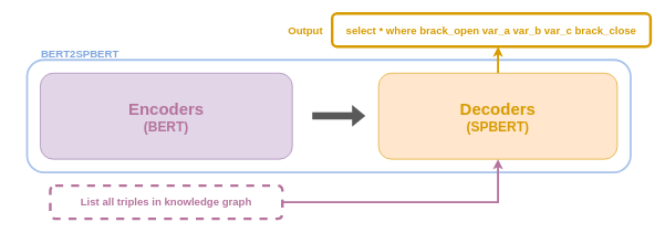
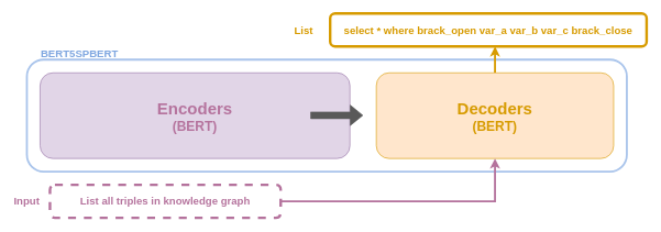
  <mxCell id="0" />
  <mxCell id="1" parent="0" />
  <mxCell id="2" value="" style="rounded=1;whiteSpace=wrap;html=1;shadow=0;glass=0;labelBackgroundColor=none;sketch=0;fontSize=16;fontColor=#D79B00;strokeWidth=3;align=left;fillColor=none;strokeColor=#A9C4EB;" vertex="1" parent="1"><mxGeometry x="40" y="90" width="910" height="170" as="geometry" /></mxCell>
- <mxCell id="3" value="&lt;font&gt;&lt;span style=&quot;font-size: 25px&quot;&gt;Encoders&lt;/span&gt;&lt;br&gt;&lt;font style=&quot;font-size: 20px&quot;&gt;(BERT)&lt;/font&gt;&lt;br&gt;&lt;/font&gt;" style="rounded=1;whiteSpace=wrap;html=1;fillColor=#e1d5e7;strokeColor=#9673a6;fontColor=#B5739D;fontStyle=1" vertex="1" parent="1"><mxGeometry x="60" y="110" width="380" height="130" as="geometry" /></mxCell>
+ <mxCell id="3" value="&lt;font&gt;&lt;span style=&quot;font-size: 25px&quot;&gt;Encoders&lt;/span&gt;&lt;br&gt;&lt;font style=&quot;font-size: 20px&quot;&gt;(BERT)&lt;/font&gt;&lt;br&gt;&lt;/font&gt;" style="rounded=1;whiteSpace=wrap;html=1;fillColor=#e1d5e7;strokeColor=#9673a6;fontColor=#B5739D;fontStyle=1" vertex="1" parent="1"><mxGeometry x="60" y="110" width="470" height="130" as="geometry" /></mxCell>
  <mxCell id="4" style="edgeStyle=orthogonalEdgeStyle;rounded=0;orthogonalLoop=1;jettySize=auto;html=1;entryX=0.521;entryY=1;entryDx=0;entryDy=0;entryPerimeter=0;labelBackgroundColor=#000000;fontSize=16;fontColor=#D79B00;strokeWidth=3;fillColor=#595959;strokeColor=#D79B00;" edge="1" parent="1" source="5" target="9"><mxGeometry relative="1" as="geometry" /></mxCell>
- <mxCell id="5" value="&lt;font&gt;&lt;span style=&quot;font-size: 25px&quot;&gt;Decoders&lt;/span&gt;&lt;br&gt;&lt;font style=&quot;font-size: 20px&quot;&gt;(SPBERT)&lt;/font&gt;&lt;br&gt;&lt;/font&gt;" style="rounded=1;whiteSpace=wrap;html=1;fillColor=#ffe6cc;fontStyle=1;strokeColor=#D79B00;fontColor=#D79B00;" vertex="1" parent="1"><mxGeometry x="570" y="110" width="360" height="130" as="geometry" /></mxCell>
+ <mxCell id="5" value="&lt;font&gt;&lt;span style=&quot;font-size: 25px&quot;&gt;Decoders&lt;/span&gt;&lt;br&gt;&lt;font style=&quot;font-size: 20px&quot;&gt;(BERT)&lt;/font&gt;&lt;br&gt;&lt;/font&gt;" style="rounded=1;whiteSpace=wrap;html=1;fillColor=#ffe6cc;fontStyle=1;strokeColor=#D79B00;fontColor=#D79B00;" vertex="1" parent="1"><mxGeometry x="570" y="110" width="360" height="130" as="geometry" /></mxCell>
  <mxCell id="6" value="" style="shape=flexArrow;endArrow=classic;html=1;labelBackgroundColor=#000000;fillColor=#595959;strokeColor=#595959;" edge="1" parent="1"><mxGeometry width="50" height="50" relative="1" as="geometry"><mxPoint x="470" y="174.5" as="sourcePoint" /><mxPoint x="550" y="174.5" as="targetPoint" /></mxGeometry></mxCell>
  <mxCell id="7" style="edgeStyle=orthogonalEdgeStyle;rounded=0;orthogonalLoop=1;jettySize=auto;html=1;labelBackgroundColor=#000000;fontSize=16;fontColor=#B5739D;fillColor=#595959;strokeWidth=3;strokeColor=#B5739D;" edge="1" parent="1" source="8" target="5"><mxGeometry relative="1" as="geometry" /></mxCell>
  <mxCell id="8" value="List all triples in knowledge graph" style="rounded=1;whiteSpace=wrap;html=1;fontSize=16;strokeWidth=4;fontStyle=1;labelBorderColor=none;labelBackgroundColor=none;fontColor=#B5739D;strokeColor=#B5739D;dashed=1;" vertex="1" parent="1"><mxGeometry x="75" y="280" width="350" height="50" as="geometry" /></mxCell>
  <mxCell id="9" value="select * where brack_open var_a var_b var_c brack_close" style="rounded=1;whiteSpace=wrap;html=1;fontSize=16;strokeWidth=4;fontStyle=1;labelBorderColor=none;labelBackgroundColor=none;fontColor=#D79B00;strokeColor=#D79B00;" vertex="1" parent="1"><mxGeometry x="500" y="20" width="480" height="50" as="geometry" /></mxCell>
- <mxCell id="11" value="Output" style="text;html=1;strokeColor=none;fillColor=none;align=center;verticalAlign=middle;whiteSpace=wrap;rounded=0;labelBackgroundColor=none;fontSize=16;fontStyle=1;fontColor=#D79B00;" vertex="1" parent="1"><mxGeometry x="440" y="35" width="40" height="20" as="geometry" /></mxCell>
- <mxCell id="12" value="BERT2SPBERT" style="text;html=1;strokeColor=none;fillColor=none;align=center;verticalAlign=middle;whiteSpace=wrap;rounded=0;shadow=0;glass=0;labelBackgroundColor=none;sketch=0;fontSize=16;fontStyle=1;fontColor=#7EA6E0;" vertex="1" parent="1"><mxGeometry x="100" y="70" width="40" height="20" as="geometry" /></mxCell>
+ <mxCell id="10" value="Input" style="text;html=1;strokeColor=none;fillColor=none;align=center;verticalAlign=middle;whiteSpace=wrap;rounded=0;labelBackgroundColor=none;fontSize=16;fontStyle=1;fontColor=#B5739D;" vertex="1" parent="1"><mxGeometry x="20" y="295" width="40" height="20" as="geometry" /></mxCell>
+ <mxCell id="11" value="List" style="text;html=1;strokeColor=none;fillColor=none;align=center;verticalAlign=middle;whiteSpace=wrap;rounded=0;labelBackgroundColor=none;fontSize=16;fontStyle=1;fontColor=#D79B00;" vertex="1" parent="1"><mxGeometry x="440" y="35" width="40" height="20" as="geometry" /></mxCell>
+ <mxCell id="12" value="BERT5SPBERT" style="text;html=1;strokeColor=none;fillColor=none;align=center;verticalAlign=middle;whiteSpace=wrap;rounded=0;shadow=0;glass=0;labelBackgroundColor=none;sketch=0;fontSize=16;fontStyle=1;fontColor=#7EA6E0;" vertex="1" parent="1"><mxGeometry x="100" y="70" width="40" height="20" as="geometry" /></mxCell>
